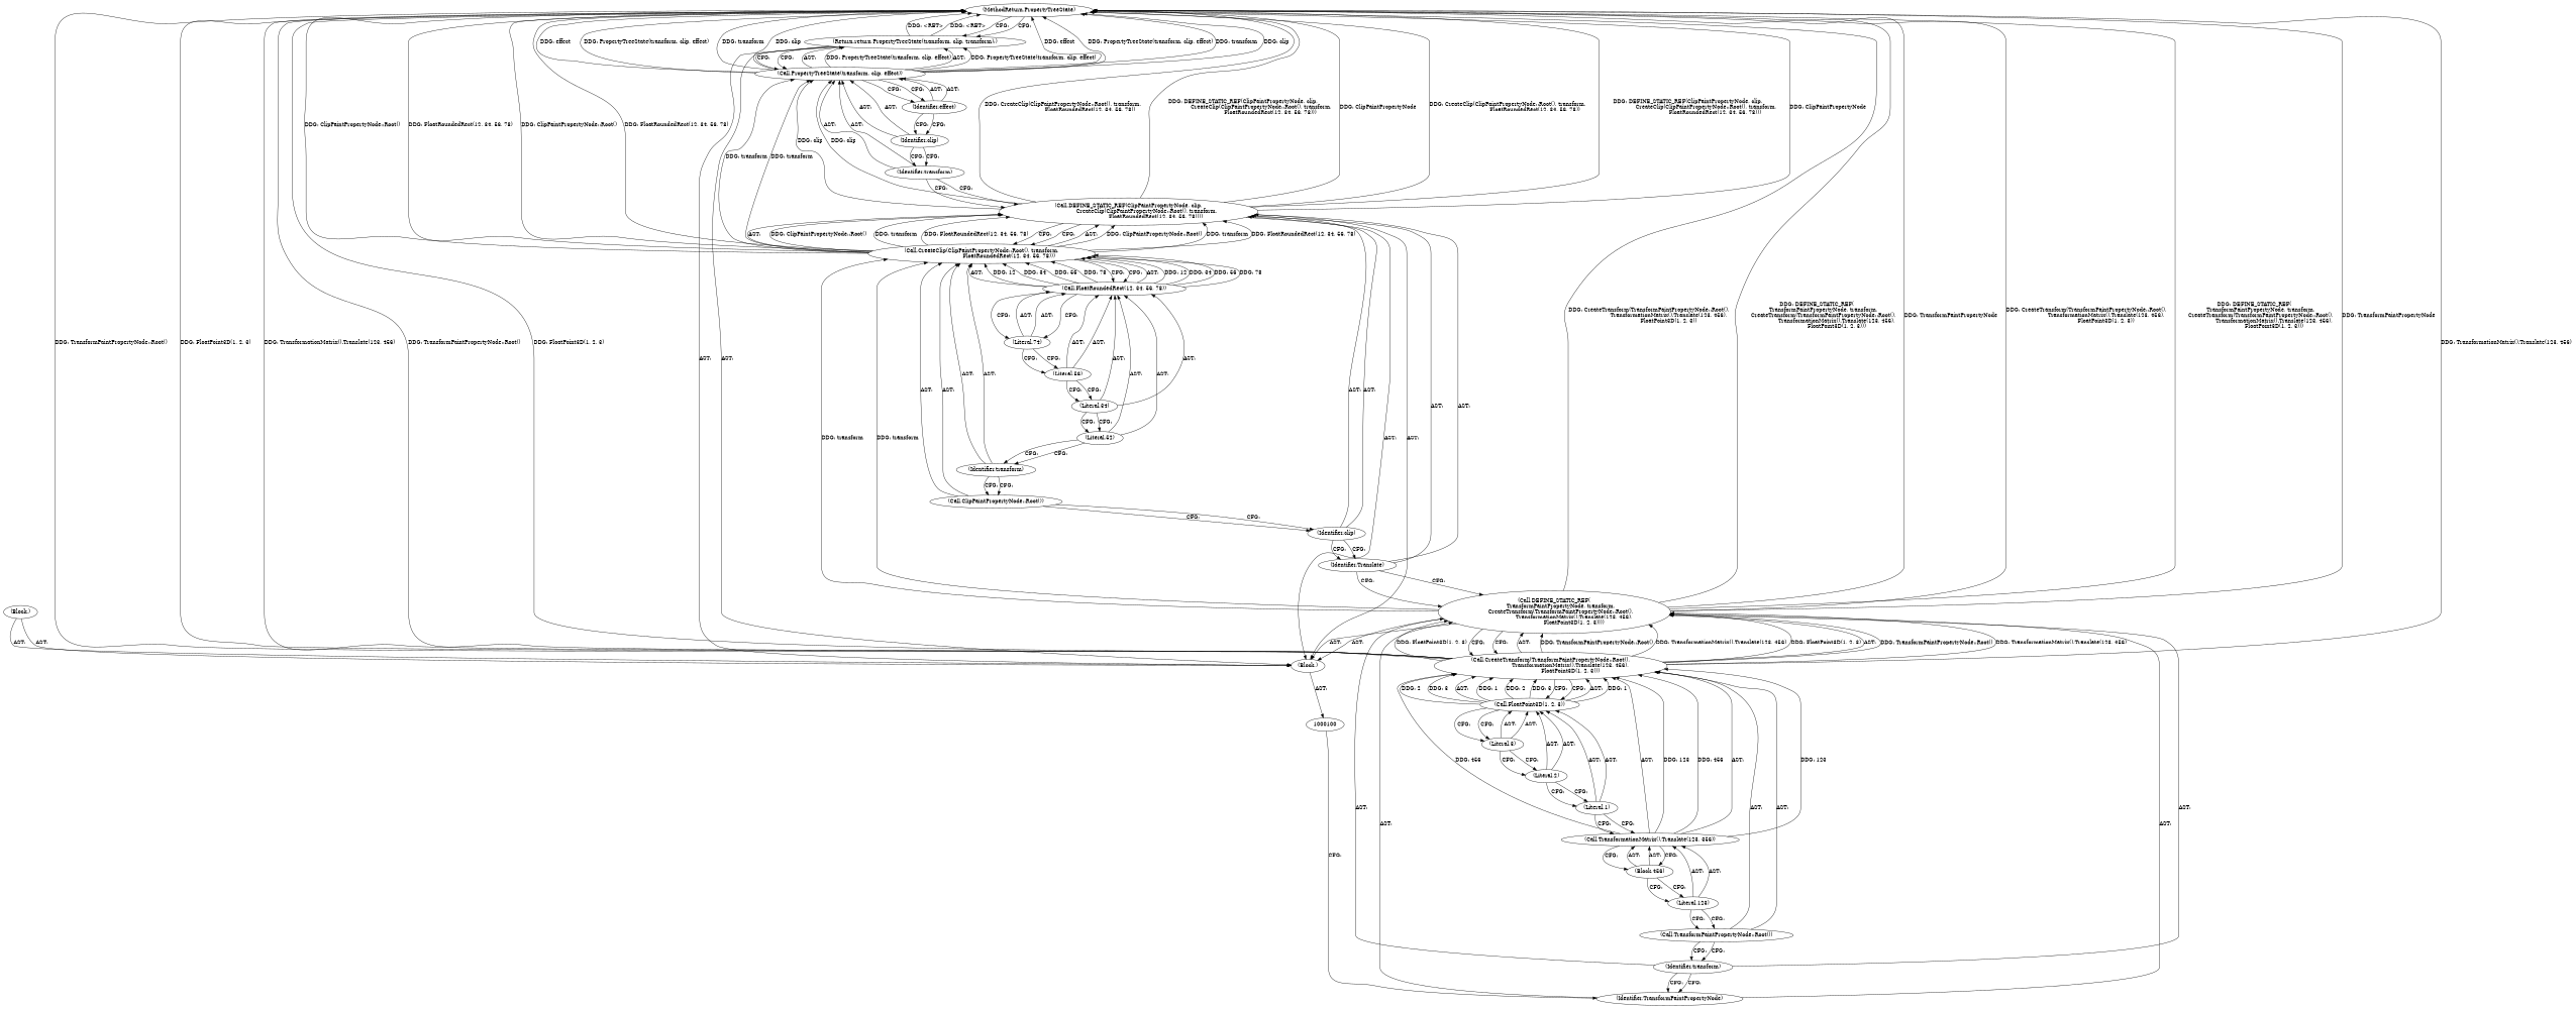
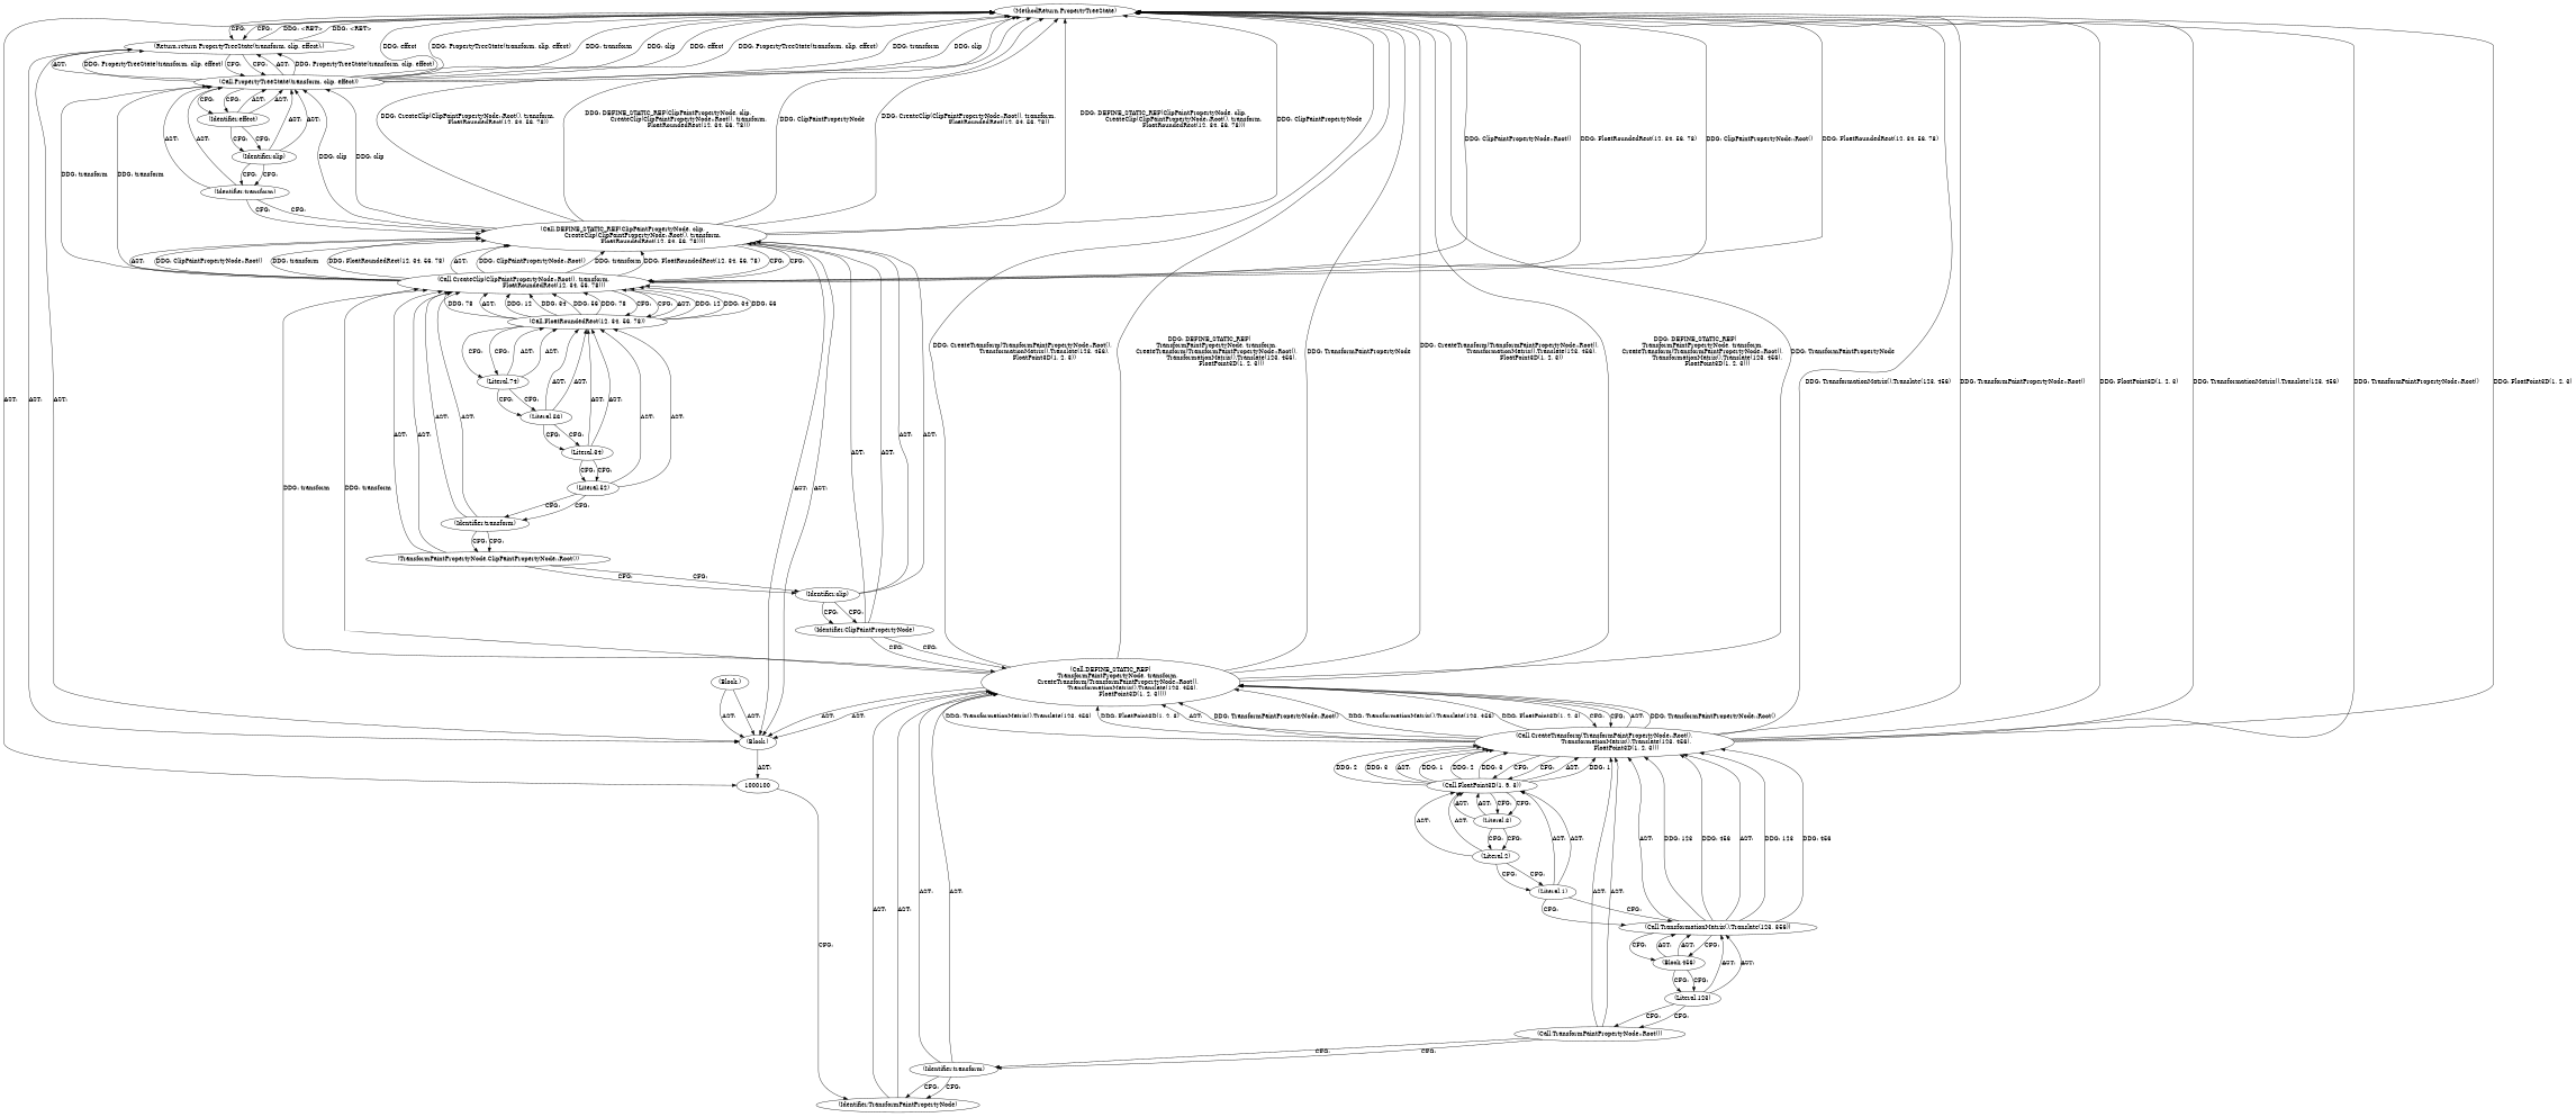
  digraph {
    n1 [label="(MethodReturn,PropertyTreeState)"]
-   n2 [label="(Return,return PropertyTreeState(transform, clip, transform);)"]
+   n2 [label="(Return,return PropertyTreeState(transform, clip, effect);)"]
    1000100
    n4 [label="(Block,)"]
    n5 [label="(Call,PropertyTreeState(transform, clip, effect))"]
    n6 [label="(Identifier,TransformPaintPropertyNode)"]
    n7 [label="(Block,)"]
    n8 [label="(Identifier,effect)"]
    n9 [label="(Identifier,clip)"]
    n10 [label="(Identifier,transform)"]
    n11 [label="(Call,DEFINE_STATIC_REF(ClipPaintPropertyNode, clip,\n                      CreateClip(ClipPaintPropertyNode::Root(), transform,\n                                 FloatRoundedRect(12, 34, 56, 78))))"]
    n12 [label="(Call,CreateClip(ClipPaintPropertyNode::Root(), transform,\n                                 FloatRoundedRect(12, 34, 56, 78)))"]
    n13 [label="(Call,DEFINE_STATIC_REF(\n        TransformPaintPropertyNode, transform,\n        CreateTransform(TransformPaintPropertyNode::Root(),\n                        TransformationMatrix().Translate(123, 456),\n                        FloatPoint3D(1, 2, 3))))"]
    n14 [label="(Call,CreateTransform(TransformPaintPropertyNode::Root(),\n                        TransformationMatrix().Translate(123, 456),\n                        FloatPoint3D(1, 2, 3)))"]
-   n15 [label="(Call,FloatPoint3D(1, 2, 3))"]
+   n15 [label="(Call,FloatPoint3D(1, 9, 3))"]
    n16 [label="(Call,FloatRoundedRect(12, 34, 56, 78))"]
    n17 [label="(Identifier,transform)"]
    n18 [label="(Call,TransformPaintPropertyNode::Root())"]
    n19 [label="(Literal,3)"]
    n20 [label="(Call,TransformationMatrix().Translate(123, 356))"]
    n21 [label="(Block,456)"]
    n22 [label="(Literal,123)"]
    n23 [label="(Literal,2)"]
    n24 [label="(Literal,1)"]
-   n25 [label="(Identifier,Translate)"]
+   n25 [label="(Identifier,ClipPaintPropertyNode)"]
    n26 [label="(Identifier,clip)"]
    n27 [label="(Literal,74)"]
-   n28 [label="(Call,ClipPaintPropertyNode::Root())"]
+   n28 [label="(TransformPaintPropertyNode,ClipPaintPropertyNode::Root())"]
    n29 [label="(Identifier,transform)"]
    n30 [label="(Literal,56)"]
    n31 [label="(Literal,52)"]
    n32 [label="(Literal,34)"]
    n1 -> n2 [label="CFG: "]
    n1 -> n2 [label="CFG: "]
+   n1 -> 1000100 [label="AST: "]
    n2 -> n1 [label="DDG: <RET>"]
    n2 -> n1 [label="DDG: <RET>"]
    n2 -> n4 [label="AST: "]
    n2 -> n4 [label="AST: "]
    n2 -> n5 [label="CFG: "]
    n2 -> n5 [label="CFG: "]
    1000100 -> n6 [label="CFG: "]
    n4 -> 1000100 [label="AST: "]
    n5 -> n1 [label="DDG: effect"]
    n5 -> n1 [label="DDG: PropertyTreeState(transform, clip, effect)"]
    n5 -> n1 [label="DDG: transform"]
    n5 -> n1 [label="DDG: clip"]
    n5 -> n1 [label="DDG: effect"]
    n5 -> n1 [label="DDG: PropertyTreeState(transform, clip, effect)"]
    n5 -> n1 [label="DDG: transform"]
    n5 -> n1 [label="DDG: clip"]
    n5 -> n2 [label="AST: "]
    n5 -> n2 [label="DDG: PropertyTreeState(transform, clip, effect)"]
    n5 -> n2 [label="AST: "]
    n5 -> n2 [label="DDG: PropertyTreeState(transform, clip, effect)"]
    n5 -> n8 [label="CFG: "]
    n5 -> n8 [label="CFG: "]
    n6 -> n13 [label="AST: "]
    n6 -> n13 [label="AST: "]
    n7 -> n4 [label="AST: "]
    n7 -> n4 [label="AST: "]
    n8 -> n5 [label="AST: "]
    n8 -> n5 [label="AST: "]
    n8 -> n9 [label="CFG: "]
    n8 -> n9 [label="CFG: "]
    n9 -> n5 [label="AST: "]
    n9 -> n5 [label="AST: "]
    n9 -> n10 [label="CFG: "]
    n9 -> n10 [label="CFG: "]
    n10 -> n5 [label="AST: "]
    n10 -> n5 [label="AST: "]
    n10 -> n11 [label="CFG: "]
    n10 -> n11 [label="CFG: "]
    n11 -> n1 [label="DDG: CreateClip(ClipPaintPropertyNode::Root(), transform,\n                                 FloatRoundedRect(12, 34, 56, 78))"]
    n11 -> n1 [label="DDG: DEFINE_STATIC_REF(ClipPaintPropertyNode, clip,\n                      CreateClip(ClipPaintPropertyNode::Root(), transform,\n                                 FloatRoundedRect(12, 34, 56, 78)))"]
    n11 -> n1 [label="DDG: ClipPaintPropertyNode"]
    n11 -> n1 [label="DDG: CreateClip(ClipPaintPropertyNode::Root(), transform,\n                                 FloatRoundedRect(12, 34, 56, 78))"]
    n11 -> n1 [label="DDG: DEFINE_STATIC_REF(ClipPaintPropertyNode, clip,\n                      CreateClip(ClipPaintPropertyNode::Root(), transform,\n                                 FloatRoundedRect(12, 34, 56, 78)))"]
    n11 -> n1 [label="DDG: ClipPaintPropertyNode"]
    n11 -> n4 [label="AST: "]
    n11 -> n4 [label="AST: "]
    n11 -> n5 [label="DDG: clip"]
    n11 -> n5 [label="DDG: clip"]
    n11 -> n12 [label="CFG: "]
    n11 -> n12 [label="CFG: "]
    n12 -> n1 [label="DDG: ClipPaintPropertyNode::Root()"]
    n12 -> n1 [label="DDG: FloatRoundedRect(12, 34, 56, 78)"]
    n12 -> n1 [label="DDG: ClipPaintPropertyNode::Root()"]
    n12 -> n1 [label="DDG: FloatRoundedRect(12, 34, 56, 78)"]
    n12 -> n5 [label="DDG: transform"]
    n12 -> n5 [label="DDG: transform"]
    n12 -> n11 [label="AST: "]
    n12 -> n11 [label="DDG: ClipPaintPropertyNode::Root()"]
    n12 -> n11 [label="DDG: transform"]
    n12 -> n11 [label="DDG: FloatRoundedRect(12, 34, 56, 78)"]
    n12 -> n11 [label="AST: "]
    n12 -> n11 [label="DDG: ClipPaintPropertyNode::Root()"]
    n12 -> n11 [label="DDG: transform"]
    n12 -> n11 [label="DDG: FloatRoundedRect(12, 34, 56, 78)"]
    n12 -> n16 [label="CFG: "]
    n12 -> n16 [label="CFG: "]
    n13 -> n1 [label="DDG: CreateTransform(TransformPaintPropertyNode::Root(),\n                        TransformationMatrix().Translate(123, 456),\n                        FloatPoint3D(1, 2, 3))"]
    n13 -> n1 [label="DDG: DEFINE_STATIC_REF(\n        TransformPaintPropertyNode, transform,\n        CreateTransform(TransformPaintPropertyNode::Root(),\n                        TransformationMatrix().Translate(123, 456),\n                        FloatPoint3D(1, 2, 3)))"]
    n13 -> n1 [label="DDG: TransformPaintPropertyNode"]
    n13 -> n1 [label="DDG: CreateTransform(TransformPaintPropertyNode::Root(),\n                        TransformationMatrix().Translate(123, 456),\n                        FloatPoint3D(1, 2, 3))"]
    n13 -> n1 [label="DDG: DEFINE_STATIC_REF(\n        TransformPaintPropertyNode, transform,\n        CreateTransform(TransformPaintPropertyNode::Root(),\n                        TransformationMatrix().Translate(123, 456),\n                        FloatPoint3D(1, 2, 3)))"]
    n13 -> n1 [label="DDG: TransformPaintPropertyNode"]
    n13 -> n4 [label="AST: "]
    n13 -> n4 [label="AST: "]
    n13 -> n12 [label="DDG: transform"]
    n13 -> n12 [label="DDG: transform"]
    n13 -> n14 [label="CFG: "]
    n13 -> n14 [label="CFG: "]
    n14 -> n1 [label="DDG: TransformationMatrix().Translate(123, 456)"]
    n14 -> n1 [label="DDG: TransformPaintPropertyNode::Root()"]
    n14 -> n1 [label="DDG: FloatPoint3D(1, 2, 3)"]
    n14 -> n1 [label="DDG: TransformationMatrix().Translate(123, 456)"]
    n14 -> n1 [label="DDG: TransformPaintPropertyNode::Root()"]
    n14 -> n1 [label="DDG: FloatPoint3D(1, 2, 3)"]
    n14 -> n13 [label="AST: "]
    n14 -> n13 [label="DDG: TransformPaintPropertyNode::Root()"]
    n14 -> n13 [label="DDG: TransformationMatrix().Translate(123, 456)"]
    n14 -> n13 [label="DDG: FloatPoint3D(1, 2, 3)"]
    n14 -> n13 [label="AST: "]
    n14 -> n13 [label="DDG: TransformPaintPropertyNode::Root()"]
    n14 -> n13 [label="DDG: TransformationMatrix().Translate(123, 456)"]
    n14 -> n13 [label="DDG: FloatPoint3D(1, 2, 3)"]
    n14 -> n15 [label="CFG: "]
    n14 -> n15 [label="CFG: "]
    n15 -> n14 [label="AST: "]
    n15 -> n14 [label="DDG: 1"]
    n15 -> n14 [label="DDG: 2"]
    n15 -> n14 [label="DDG: 3"]
    n15 -> n14 [label="AST: "]
    n15 -> n14 [label="DDG: 1"]
    n15 -> n14 [label="DDG: 2"]
    n15 -> n14 [label="DDG: 3"]
    n15 -> n19 [label="CFG: "]
    n15 -> n19 [label="CFG: "]
    n16 -> n12 [label="AST: "]
    n16 -> n12 [label="DDG: 12"]
    n16 -> n12 [label="DDG: 34"]
    n16 -> n12 [label="DDG: 56"]
    n16 -> n12 [label="DDG: 78"]
    n16 -> n12 [label="AST: "]
    n16 -> n12 [label="DDG: 12"]
    n16 -> n12 [label="DDG: 34"]
    n16 -> n12 [label="DDG: 56"]
    n16 -> n12 [label="DDG: 78"]
    n16 -> n27 [label="CFG: "]
    n16 -> n27 [label="CFG: "]
    n17 -> n6 [label="CFG: "]
    n17 -> n6 [label="CFG: "]
    n17 -> n13 [label="AST: "]
    n17 -> n13 [label="AST: "]
    n18 -> n14 [label="AST: "]
    n18 -> n14 [label="AST: "]
    n18 -> n17 [label="CFG: "]
    n18 -> n17 [label="CFG: "]
    n19 -> n15 [label="AST: "]
    n19 -> n15 [label="AST: "]
    n19 -> n23 [label="CFG: "]
    n19 -> n23 [label="CFG: "]
    n20 -> n14 [label="AST: "]
    n20 -> n14 [label="DDG: 123"]
    n20 -> n14 [label="DDG: 456"]
    n20 -> n14 [label="AST: "]
    n20 -> n14 [label="DDG: 123"]
    n20 -> n14 [label="DDG: 456"]
    n20 -> n21 [label="CFG: "]
    n20 -> n21 [label="CFG: "]
    n21 -> n20 [label="AST: "]
    n21 -> n20 [label="AST: "]
    n21 -> n22 [label="CFG: "]
    n21 -> n22 [label="CFG: "]
    n22 -> n18 [label="CFG: "]
    n22 -> n18 [label="CFG: "]
    n22 -> n20 [label="AST: "]
    n22 -> n20 [label="AST: "]
    n23 -> n15 [label="AST: "]
    n23 -> n15 [label="AST: "]
    n23 -> n24 [label="CFG: "]
    n23 -> n24 [label="CFG: "]
    n24 -> n15 [label="AST: "]
    n24 -> n15 [label="AST: "]
    n24 -> n20 [label="CFG: "]
    n24 -> n20 [label="CFG: "]
    n25 -> n11 [label="AST: "]
    n25 -> n11 [label="AST: "]
    n25 -> n13 [label="CFG: "]
    n25 -> n13 [label="CFG: "]
    n26 -> n11 [label="AST: "]
    n26 -> n11 [label="AST: "]
    n26 -> n25 [label="CFG: "]
    n26 -> n25 [label="CFG: "]
    n27 -> n16 [label="AST: "]
    n27 -> n16 [label="AST: "]
    n27 -> n30 [label="CFG: "]
    n27 -> n30 [label="CFG: "]
    n28 -> n12 [label="AST: "]
    n28 -> n12 [label="AST: "]
    n28 -> n26 [label="CFG: "]
    n28 -> n26 [label="CFG: "]
    n29 -> n12 [label="AST: "]
    n29 -> n12 [label="AST: "]
    n29 -> n28 [label="CFG: "]
    n29 -> n28 [label="CFG: "]
    n30 -> n16 [label="AST: "]
    n30 -> n16 [label="AST: "]
    n30 -> n32 [label="CFG: "]
    n30 -> n32 [label="CFG: "]
    n31 -> n16 [label="AST: "]
    n31 -> n16 [label="AST: "]
    n31 -> n29 [label="CFG: "]
    n31 -> n29 [label="CFG: "]
    n32 -> n16 [label="AST: "]
    n32 -> n16 [label="AST: "]
    n32 -> n31 [label="CFG: "]
    n32 -> n31 [label="CFG: "]
  }
